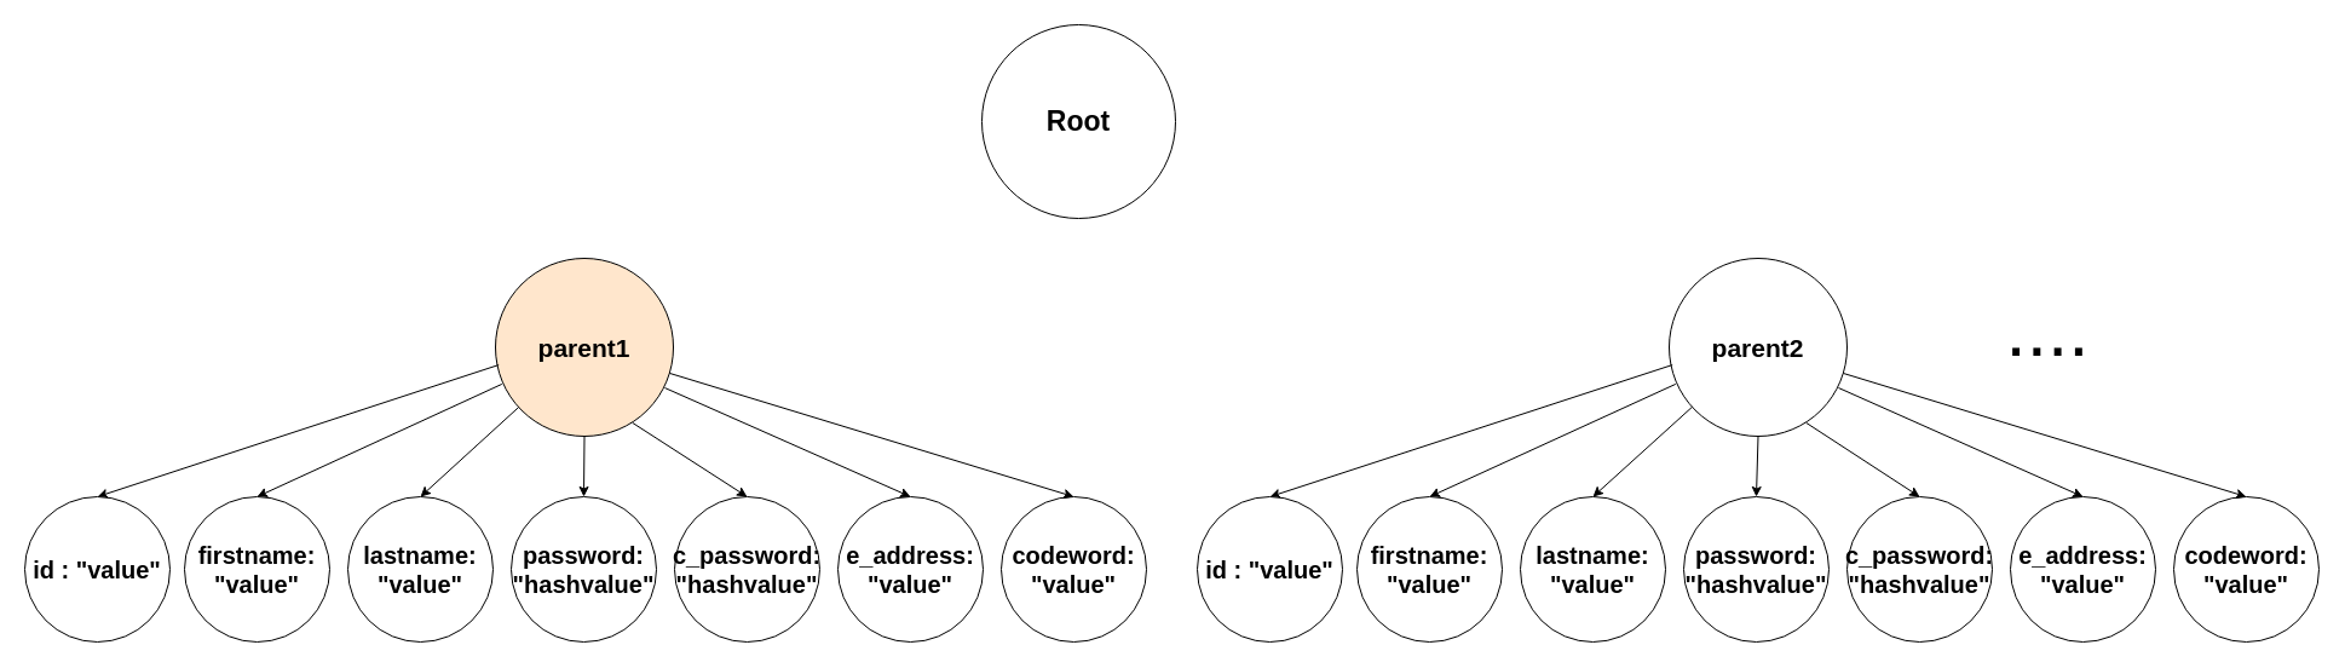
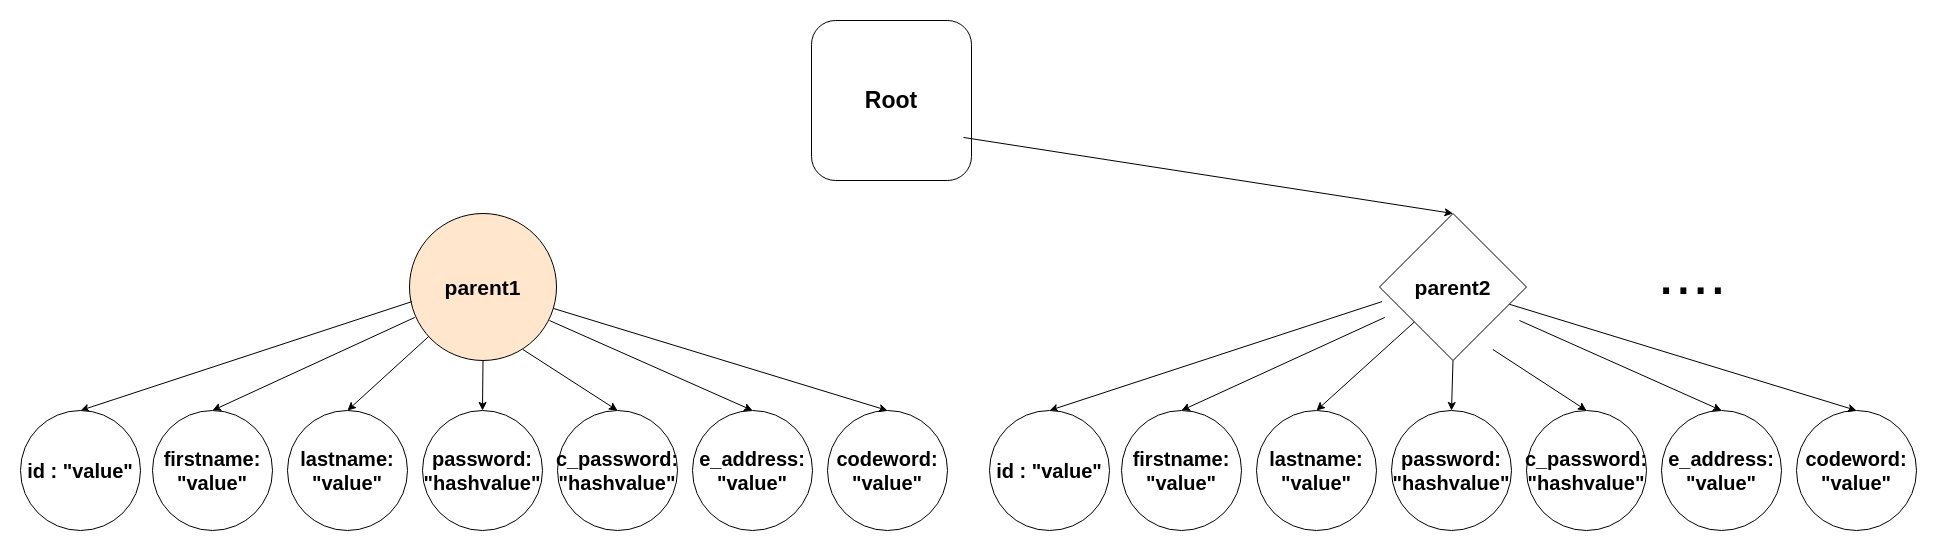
  <mxCell id="0" />
  <mxCell id="1" parent="0" />
- <mxCell id="2" value="&lt;b style=&quot;font-size: 23px;&quot;&gt;Root&lt;/b&gt;" style="ellipse;whiteSpace=wrap;html=1;aspect=fixed;fontSize=23;" parent="1" vertex="1"><mxGeometry x="811" y="20" width="160" height="160" as="geometry" /></mxCell>
+ <mxCell id="2" value="&lt;b style=&quot;font-size: 23px;&quot;&gt;Root&lt;/b&gt;" style="whiteSpace=wrap;html=1;aspect=fixed;fontSize=23;rounded=1;" parent="1" vertex="1"><mxGeometry x="811" y="20" width="160" height="160" as="geometry" /></mxCell>
  <mxCell id="3" value="&lt;b style=&quot;font-size: 21px;&quot;&gt;parent1&lt;/b&gt;" style="ellipse;whiteSpace=wrap;html=1;aspect=fixed;fontSize=21;fillColor=#ffe6cc;" parent="1" vertex="1"><mxGeometry x="409" y="213" width="147" height="147" as="geometry" /></mxCell>
  <mxCell id="4" value="" style="endArrow=classic;html=1;fontSize=21;exitX=0.018;exitY=0.599;exitDx=0;exitDy=0;entryX=0.5;entryY=0;entryDx=0;entryDy=0;exitPerimeter=0;" edge="1" parent="1" source="3" target="5"><mxGeometry width="50" height="50" relative="1" as="geometry"><mxPoint x="409" y="520" as="sourcePoint" /><mxPoint x="369" y="440" as="targetPoint" /></mxGeometry></mxCell>
  <mxCell id="5" value="&lt;b style=&quot;font-size: 20px;&quot;&gt;id : &quot;value&quot;&lt;/b&gt;" style="ellipse;whiteSpace=wrap;html=1;aspect=fixed;fontSize=20;" vertex="1" parent="1"><mxGeometry x="20" y="410" width="120" height="120" as="geometry" /></mxCell>
  <mxCell id="6" value="" style="endArrow=classic;html=1;fontSize=21;exitX=0.036;exitY=0.707;exitDx=0;exitDy=0;exitPerimeter=0;entryX=0.5;entryY=0;entryDx=0;entryDy=0;" edge="1" parent="1" source="3" target="7"><mxGeometry width="50" height="50" relative="1" as="geometry"><mxPoint x="464.667" y="398.333" as="sourcePoint" /><mxPoint x="429" y="430" as="targetPoint" /></mxGeometry></mxCell>
  <mxCell id="7" value="&lt;b style=&quot;font-size: 20px&quot;&gt;firstname: &quot;value&quot;&lt;/b&gt;" style="ellipse;whiteSpace=wrap;html=1;aspect=fixed;fontSize=20;" vertex="1" parent="1"><mxGeometry x="152" y="410" width="120" height="120" as="geometry" /></mxCell>
  <mxCell id="8" value="&lt;b style=&quot;font-size: 20px&quot;&gt;lastname: &quot;value&quot;&lt;/b&gt;" style="ellipse;whiteSpace=wrap;html=1;aspect=fixed;fontSize=20;" vertex="1" parent="1"><mxGeometry x="287" y="410" width="120" height="120" as="geometry" /></mxCell>
  <mxCell id="9" value="" style="endArrow=classic;html=1;fontSize=20;entryX=0.5;entryY=0;entryDx=0;entryDy=0;" edge="1" parent="1" source="3" target="8"><mxGeometry width="50" height="50" relative="1" as="geometry"><mxPoint x="479" y="600" as="sourcePoint" /><mxPoint x="529" y="550" as="targetPoint" /></mxGeometry></mxCell>
  <mxCell id="10" value="&lt;b style=&quot;font-size: 20px&quot;&gt;password: &quot;hashvalue&quot;&lt;/b&gt;" style="ellipse;whiteSpace=wrap;html=1;aspect=fixed;fontSize=20;" vertex="1" parent="1"><mxGeometry x="422" y="410" width="120" height="120" as="geometry" /></mxCell>
  <mxCell id="11" value="" style="endArrow=classic;html=1;fontSize=20;entryX=0.5;entryY=0;entryDx=0;entryDy=0;exitX=0.5;exitY=1;exitDx=0;exitDy=0;" edge="1" parent="1" source="3" target="10"><mxGeometry width="50" height="50" relative="1" as="geometry"><mxPoint x="563.344" y="355.491" as="sourcePoint" /><mxPoint x="612.667" y="420" as="targetPoint" /></mxGeometry></mxCell>
  <mxCell id="12" value="&lt;b style=&quot;font-size: 20px&quot;&gt;c_password: &quot;hashvalue&quot;&lt;/b&gt;" style="ellipse;whiteSpace=wrap;html=1;aspect=fixed;fontSize=20;" vertex="1" parent="1"><mxGeometry x="557" y="410" width="120" height="120" as="geometry" /></mxCell>
  <mxCell id="13" value="" style="endArrow=classic;html=1;fontSize=20;exitX=0.771;exitY=0.925;exitDx=0;exitDy=0;exitPerimeter=0;entryX=0.5;entryY=0;entryDx=0;entryDy=0;" edge="1" parent="1" source="3" target="12"><mxGeometry width="50" height="50" relative="1" as="geometry"><mxPoint x="779" y="790" as="sourcePoint" /><mxPoint x="829" y="740" as="targetPoint" /></mxGeometry></mxCell>
  <mxCell id="14" value="&lt;b style=&quot;font-size: 20px&quot;&gt;e_address: &quot;value&quot;&lt;/b&gt;" style="ellipse;whiteSpace=wrap;html=1;aspect=fixed;fontSize=20;" vertex="1" parent="1"><mxGeometry x="692" y="410" width="120" height="120" as="geometry" /></mxCell>
  <mxCell id="15" value="" style="endArrow=classic;html=1;fontSize=20;exitX=0.952;exitY=0.728;exitDx=0;exitDy=0;entryX=0.5;entryY=0;entryDx=0;entryDy=0;exitPerimeter=0;" edge="1" parent="1" source="3" target="14"><mxGeometry width="50" height="50" relative="1" as="geometry"><mxPoint x="819" y="760" as="sourcePoint" /><mxPoint x="869" y="710" as="targetPoint" /></mxGeometry></mxCell>
  <mxCell id="16" value="&lt;b style=&quot;font-size: 20px&quot;&gt;codeword: &quot;value&quot;&lt;/b&gt;" style="ellipse;whiteSpace=wrap;html=1;aspect=fixed;fontSize=20;" vertex="1" parent="1"><mxGeometry x="827" y="410" width="120" height="120" as="geometry" /></mxCell>
  <mxCell id="17" value="" style="endArrow=classic;html=1;fontSize=20;entryX=0.5;entryY=0;entryDx=0;entryDy=0;" edge="1" parent="1" source="3" target="16"><mxGeometry width="50" height="50" relative="1" as="geometry"><mxPoint x="709" y="800" as="sourcePoint" /><mxPoint x="759" y="750" as="targetPoint" /></mxGeometry></mxCell>
- <mxCell id="18" value="&lt;b style=&quot;font-size: 21px&quot;&gt;parent2&lt;/b&gt;" style="ellipse;whiteSpace=wrap;html=1;aspect=fixed;fontSize=21;" vertex="1" parent="1"><mxGeometry x="1379" y="213" width="147" height="147" as="geometry" /></mxCell>
+ <mxCell id="18" value="&lt;b style=&quot;font-size: 21px&quot;&gt;parent2&lt;/b&gt;" style="rhombus;whiteSpace=wrap;html=1;aspect=fixed;fontSize=21;" vertex="1" parent="1"><mxGeometry x="1379" y="213" width="147" height="147" as="geometry" /></mxCell>
  <mxCell id="19" value="" style="endArrow=classic;html=1;fontSize=21;exitX=0.018;exitY=0.599;exitDx=0;exitDy=0;entryX=0.5;entryY=0;entryDx=0;entryDy=0;exitPerimeter=0;" edge="1" parent="1" source="18" target="20"><mxGeometry width="50" height="50" relative="1" as="geometry"><mxPoint x="1378" y="520" as="sourcePoint" /><mxPoint x="1338" y="440" as="targetPoint" /></mxGeometry></mxCell>
  <mxCell id="20" value="&lt;b style=&quot;font-size: 20px;&quot;&gt;id : &quot;value&quot;&lt;/b&gt;" style="ellipse;whiteSpace=wrap;html=1;aspect=fixed;fontSize=20;" vertex="1" parent="1"><mxGeometry x="989" y="410" width="120" height="120" as="geometry" /></mxCell>
  <mxCell id="21" value="" style="endArrow=classic;html=1;fontSize=21;exitX=0.036;exitY=0.707;exitDx=0;exitDy=0;exitPerimeter=0;entryX=0.5;entryY=0;entryDx=0;entryDy=0;" edge="1" parent="1" source="18" target="22"><mxGeometry width="50" height="50" relative="1" as="geometry"><mxPoint x="1433.667" y="398.333" as="sourcePoint" /><mxPoint x="1398" y="430" as="targetPoint" /></mxGeometry></mxCell>
  <mxCell id="22" value="&lt;b style=&quot;font-size: 20px&quot;&gt;firstname: &quot;value&quot;&lt;/b&gt;" style="ellipse;whiteSpace=wrap;html=1;aspect=fixed;fontSize=20;" vertex="1" parent="1"><mxGeometry x="1121" y="410" width="120" height="120" as="geometry" /></mxCell>
  <mxCell id="23" value="&lt;b style=&quot;font-size: 20px&quot;&gt;lastname: &quot;value&quot;&lt;/b&gt;" style="ellipse;whiteSpace=wrap;html=1;aspect=fixed;fontSize=20;" vertex="1" parent="1"><mxGeometry x="1256" y="410" width="120" height="120" as="geometry" /></mxCell>
  <mxCell id="24" value="" style="endArrow=classic;html=1;fontSize=20;entryX=0.5;entryY=0;entryDx=0;entryDy=0;" edge="1" parent="1" source="18" target="23"><mxGeometry width="50" height="50" relative="1" as="geometry"><mxPoint x="1448" y="600" as="sourcePoint" /><mxPoint x="1498" y="550" as="targetPoint" /></mxGeometry></mxCell>
  <mxCell id="25" value="&lt;b style=&quot;font-size: 20px&quot;&gt;password: &quot;hashvalue&quot;&lt;/b&gt;" style="ellipse;whiteSpace=wrap;html=1;aspect=fixed;fontSize=20;" vertex="1" parent="1"><mxGeometry x="1391" y="410" width="120" height="120" as="geometry" /></mxCell>
  <mxCell id="26" value="" style="endArrow=classic;html=1;fontSize=20;entryX=0.5;entryY=0;entryDx=0;entryDy=0;exitX=0.5;exitY=1;exitDx=0;exitDy=0;" edge="1" parent="1" source="18" target="25"><mxGeometry width="50" height="50" relative="1" as="geometry"><mxPoint x="1532.344" y="355.491" as="sourcePoint" /><mxPoint x="1581.667" y="420" as="targetPoint" /></mxGeometry></mxCell>
  <mxCell id="27" value="&lt;b style=&quot;font-size: 20px&quot;&gt;c_password: &quot;hashvalue&quot;&lt;/b&gt;" style="ellipse;whiteSpace=wrap;html=1;aspect=fixed;fontSize=20;" vertex="1" parent="1"><mxGeometry x="1526" y="410" width="120" height="120" as="geometry" /></mxCell>
  <mxCell id="28" value="" style="endArrow=classic;html=1;fontSize=20;exitX=0.771;exitY=0.925;exitDx=0;exitDy=0;exitPerimeter=0;entryX=0.5;entryY=0;entryDx=0;entryDy=0;" edge="1" parent="1" source="18" target="27"><mxGeometry width="50" height="50" relative="1" as="geometry"><mxPoint x="1748" y="790" as="sourcePoint" /><mxPoint x="1798" y="740" as="targetPoint" /></mxGeometry></mxCell>
  <mxCell id="29" value="&lt;b style=&quot;font-size: 20px&quot;&gt;e_address: &quot;value&quot;&lt;/b&gt;" style="ellipse;whiteSpace=wrap;html=1;aspect=fixed;fontSize=20;" vertex="1" parent="1"><mxGeometry x="1661" y="410" width="120" height="120" as="geometry" /></mxCell>
  <mxCell id="30" value="" style="endArrow=classic;html=1;fontSize=20;exitX=0.952;exitY=0.728;exitDx=0;exitDy=0;entryX=0.5;entryY=0;entryDx=0;entryDy=0;exitPerimeter=0;" edge="1" parent="1" source="18" target="29"><mxGeometry width="50" height="50" relative="1" as="geometry"><mxPoint x="1788" y="760" as="sourcePoint" /><mxPoint x="1838" y="710" as="targetPoint" /></mxGeometry></mxCell>
  <mxCell id="31" value="&lt;b style=&quot;font-size: 20px&quot;&gt;codeword: &quot;value&quot;&lt;/b&gt;" style="ellipse;whiteSpace=wrap;html=1;aspect=fixed;fontSize=20;" vertex="1" parent="1"><mxGeometry x="1796" y="410" width="120" height="120" as="geometry" /></mxCell>
  <mxCell id="32" value="" style="endArrow=classic;html=1;fontSize=20;entryX=0.5;entryY=0;entryDx=0;entryDy=0;" edge="1" parent="1" source="18" target="31"><mxGeometry width="50" height="50" relative="1" as="geometry"><mxPoint x="1678" y="800" as="sourcePoint" /><mxPoint x="1728" y="750" as="targetPoint" /></mxGeometry></mxCell>
+ <mxCell id="33" value="" style="endArrow=classic;html=1;fontSize=20;exitX=0.95;exitY=0.731;exitDx=0;exitDy=0;exitPerimeter=0;entryX=0.5;entryY=0;entryDx=0;entryDy=0;" edge="1" parent="1" source="2" target="18"><mxGeometry width="50" height="50" relative="1" as="geometry"><mxPoint x="1145" y="160" as="sourcePoint" /><mxPoint x="1195" y="110" as="targetPoint" /></mxGeometry></mxCell>
  <mxCell id="34" value="...." style="text;html=1;strokeColor=none;fillColor=none;align=center;verticalAlign=middle;whiteSpace=wrap;rounded=0;fontSize=62;" vertex="1" parent="1"><mxGeometry x="1618" y="242.5" width="148" height="60" as="geometry" /></mxCell>
